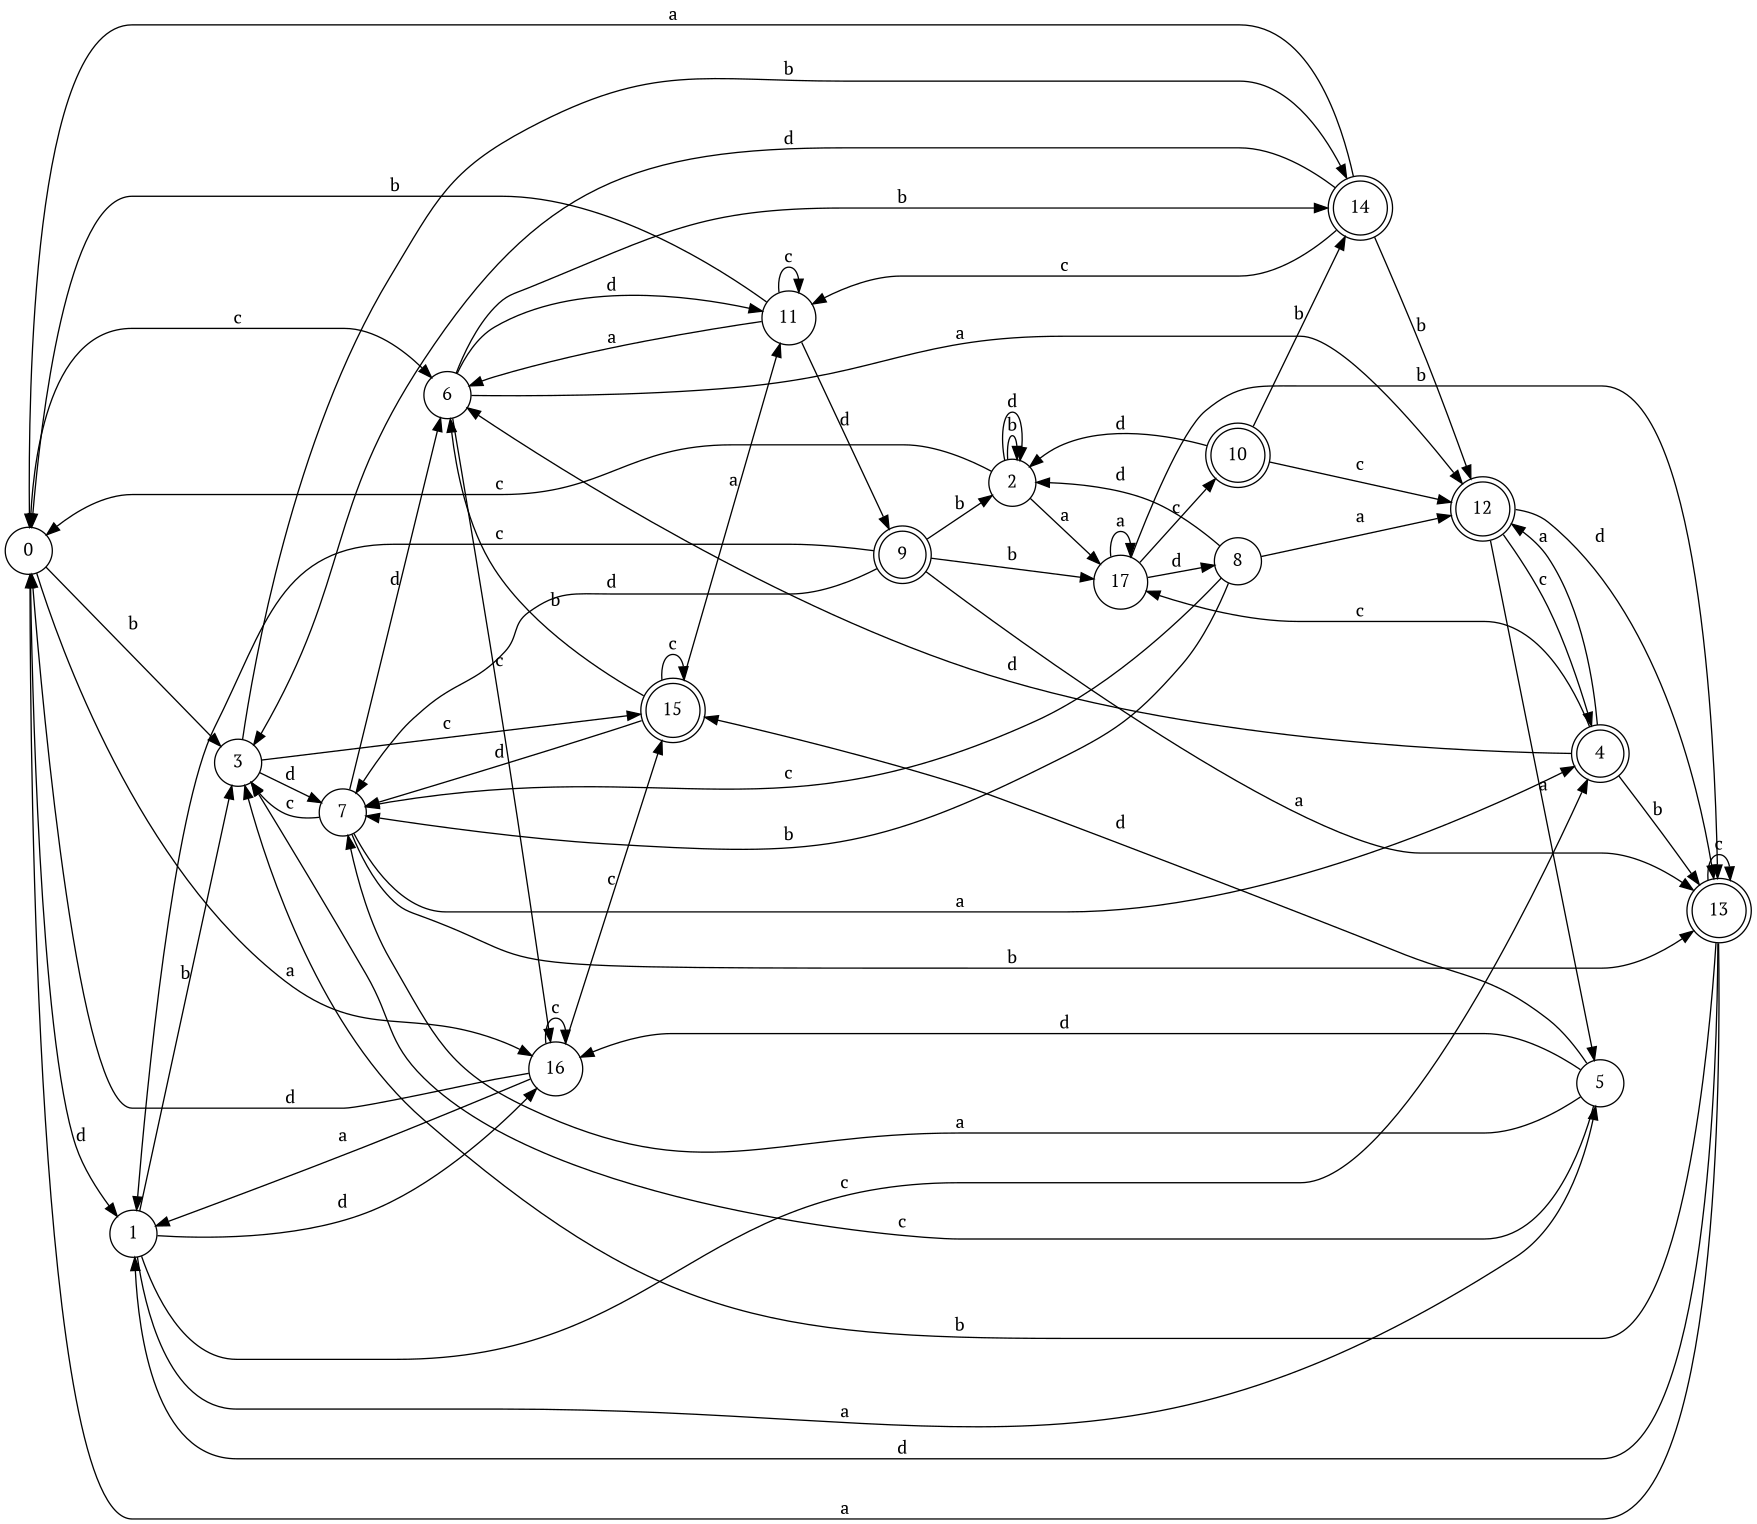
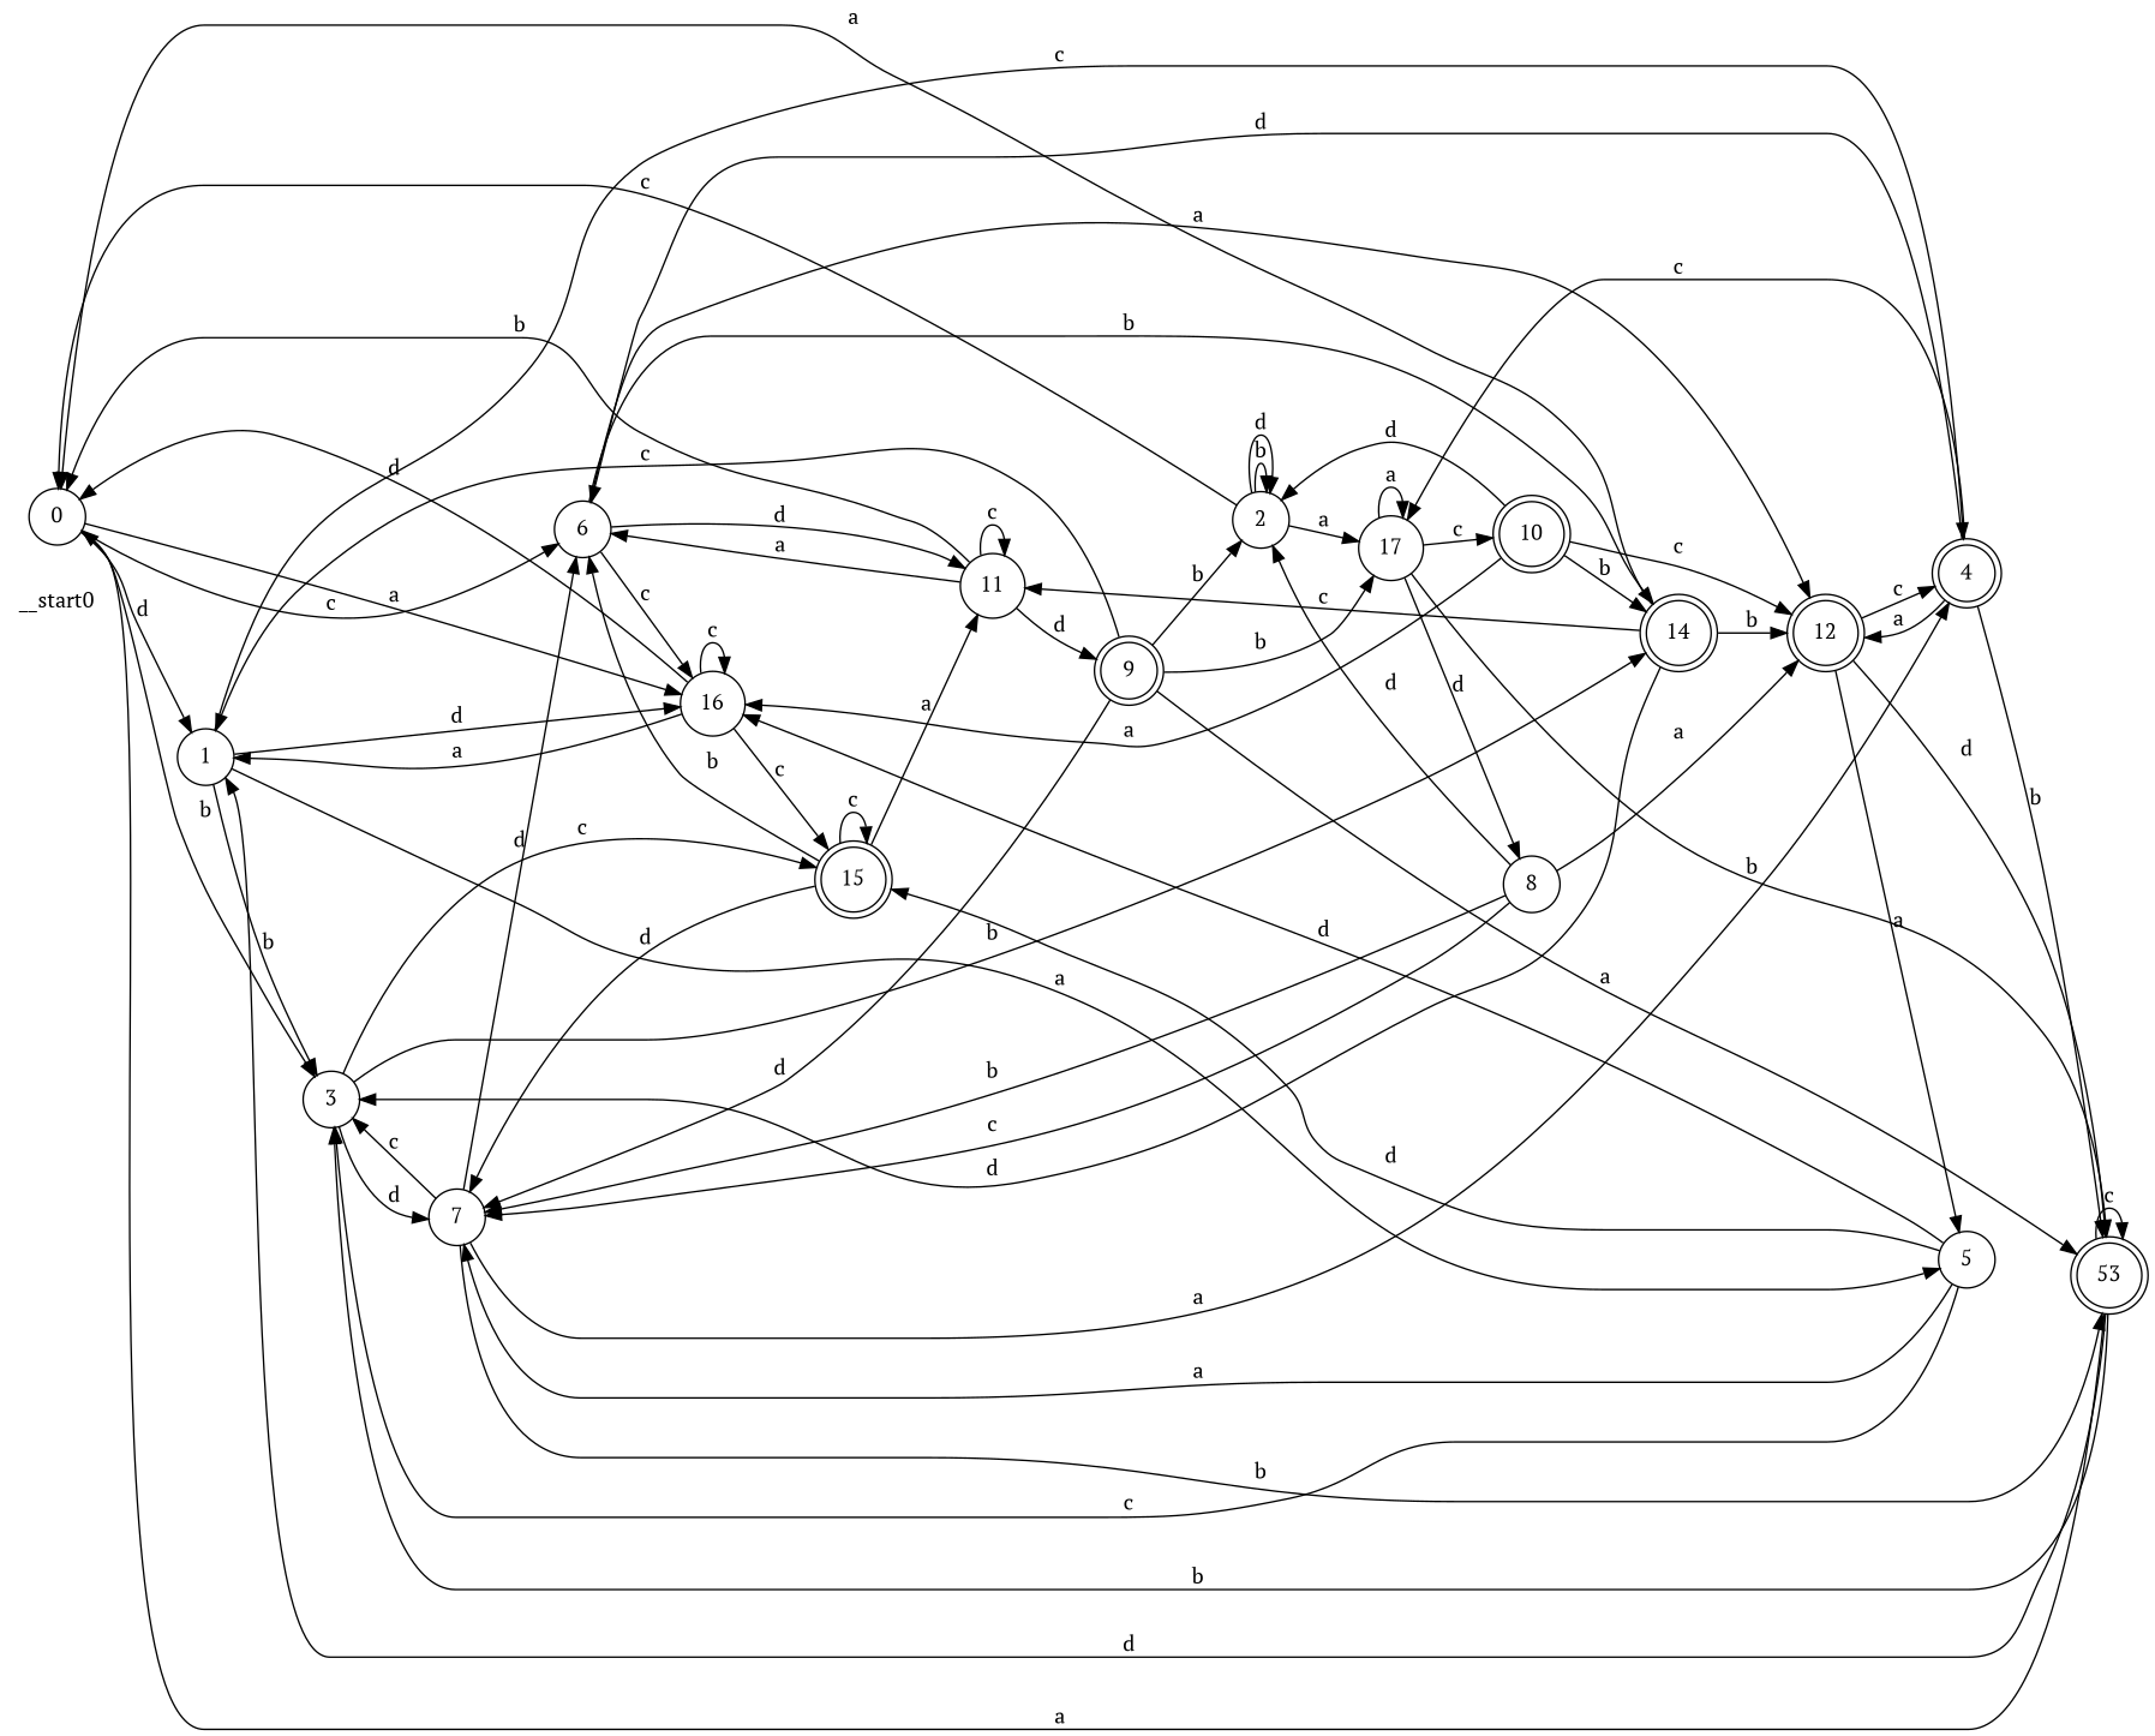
  digraph {
    fontname="PT Serif"
    rankdir=LR
    node [fontname="PT Serif" shape=circle color=black fillcolor=white style=filled]
    edge [fontname="PT Serif"]
+   __start0 [shape=none color="" fillcolor="" style=""]
    n2 [label=0]
    n3 [label=1]
    n4 [label=3]
    n5 [label=6]
    n6 [label=16]
    n7 [label=4 shape=doublecircle style="rounded,filled"]
    n8 [label=5]
    n9 [label=7]
    n10 [label=14 shape=doublecircle style="rounded,filled"]
    n11 [label=15 shape=doublecircle style="rounded,filled"]
    n12 [label=12 shape=doublecircle]
    n13 [label=11]
    n14 [label=17]
-   n15 [label=13 shape=doublecircle style="rounded,filled"]
+   n15 [label=53 shape=doublecircle style="rounded,filled"]
    n16 [label=2]
    n17 [label=10 shape=doublecircle style="rounded,filled"]
    n18 [label=8]
    n19 [label=9 shape=doublecircle style="rounded,filled"]
    n2 -> n3 [label=d]
    n2 -> n4 [label=b]
    n2 -> n5 [label=c]
    n2 -> n6 [label=a]
    n3 -> n4 [label=b]
    n3 -> n6 [label=d]
    n3 -> n7 [label=c]
    n3 -> n8 [label=a]
    n4 -> n9 [label=d]
    n4 -> n10 [label=b]
    n4 -> n11 [label=c]
    n5 -> n6 [label=c]
    n5 -> n10 [label=b]
    n5 -> n12 [label=a]
    n5 -> n13 [label=d]
    n6 -> n2 [label=d]
    n6 -> n3 [label=a]
    n6 -> n6 [label=c]
    n6 -> n11 [label=c]
    n7 -> n5 [label=d]
    n7 -> n12 [label=a]
    n7 -> n14 [label=c]
    n7 -> n15 [label=b]
    n8 -> n4 [label=c]
    n8 -> n6 [label=d]
    n8 -> n9 [label=a]
    n8 -> n11 [label=d]
    n9 -> n4 [label=c]
    n9 -> n5 [label=d]
    n9 -> n7 [label=a]
    n9 -> n15 [label=b]
    n10 -> n2 [label=a]
    n10 -> n4 [label=d]
    n10 -> n12 [label=b]
    n10 -> n13 [label=c]
    n11 -> n5 [label=b]
    n11 -> n9 [label=d]
    n11 -> n11 [label=c]
    n11 -> n13 [label=a]
    n12 -> n7 [label=c]
    n12 -> n8 [label=a]
    n12 -> n15 [label=d]
    n13 -> n2 [label=b]
    n13 -> n5 [label=a]
    n13 -> n13 [label=c]
    n13 -> n19 [label=d]
    n14 -> n14 [label=a]
    n14 -> n15 [label=b]
    n14 -> n17 [label=c]
    n14 -> n18 [label=d]
    n15 -> n2 [label=a]
    n15 -> n3 [label=d]
    n15 -> n4 [label=b]
    n15 -> n15 [label=c]
    n16 -> n2 [label=c]
    n16 -> n14 [label=a]
    n16 -> n16 [label=b]
    n16 -> n16 [label=d]
+   n17 -> n6 [label=a]
    n17 -> n10 [label=b]
    n17 -> n12 [label=c]
    n17 -> n16 [label=d]
    n18 -> n9 [label=b]
    n18 -> n9 [label=c]
    n18 -> n12 [label=a]
    n18 -> n16 [label=d]
    n19 -> n3 [label=c]
    n19 -> n9 [label=d]
    n19 -> n14 [label=b]
    n19 -> n15 [label=a]
    n19 -> n16 [label=b]
  }
